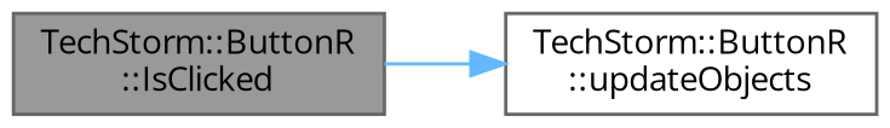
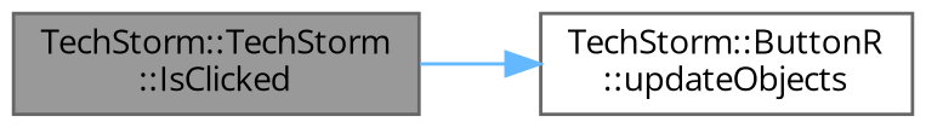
  digraph {
    rankdir=LR
    fontname="Open Sans"
    node [fontname="Open Sans" fontsize=10 shape=box style=filled]
-   n1 [color=gray40 fillcolor=grey60 fontcolor=black height=0.2 label="TechStorm::ButtonR\l::IsClicked" width=0.4]
+   n1 [color=gray40 fillcolor=grey60 fontcolor=black height=0.2 label="TechStorm::TechStorm\l::IsClicked" width=0.4]
    n2 [color=grey40 fillcolor=white height=0.2 label="TechStorm::ButtonR\l::updateObjects" width=0.4]
    n1 -> n2 [color=steelblue1 fontname="Open Sans" fontsize=10 labelfontname=Helvetica labelfontsize=10 style=solid]
  }
